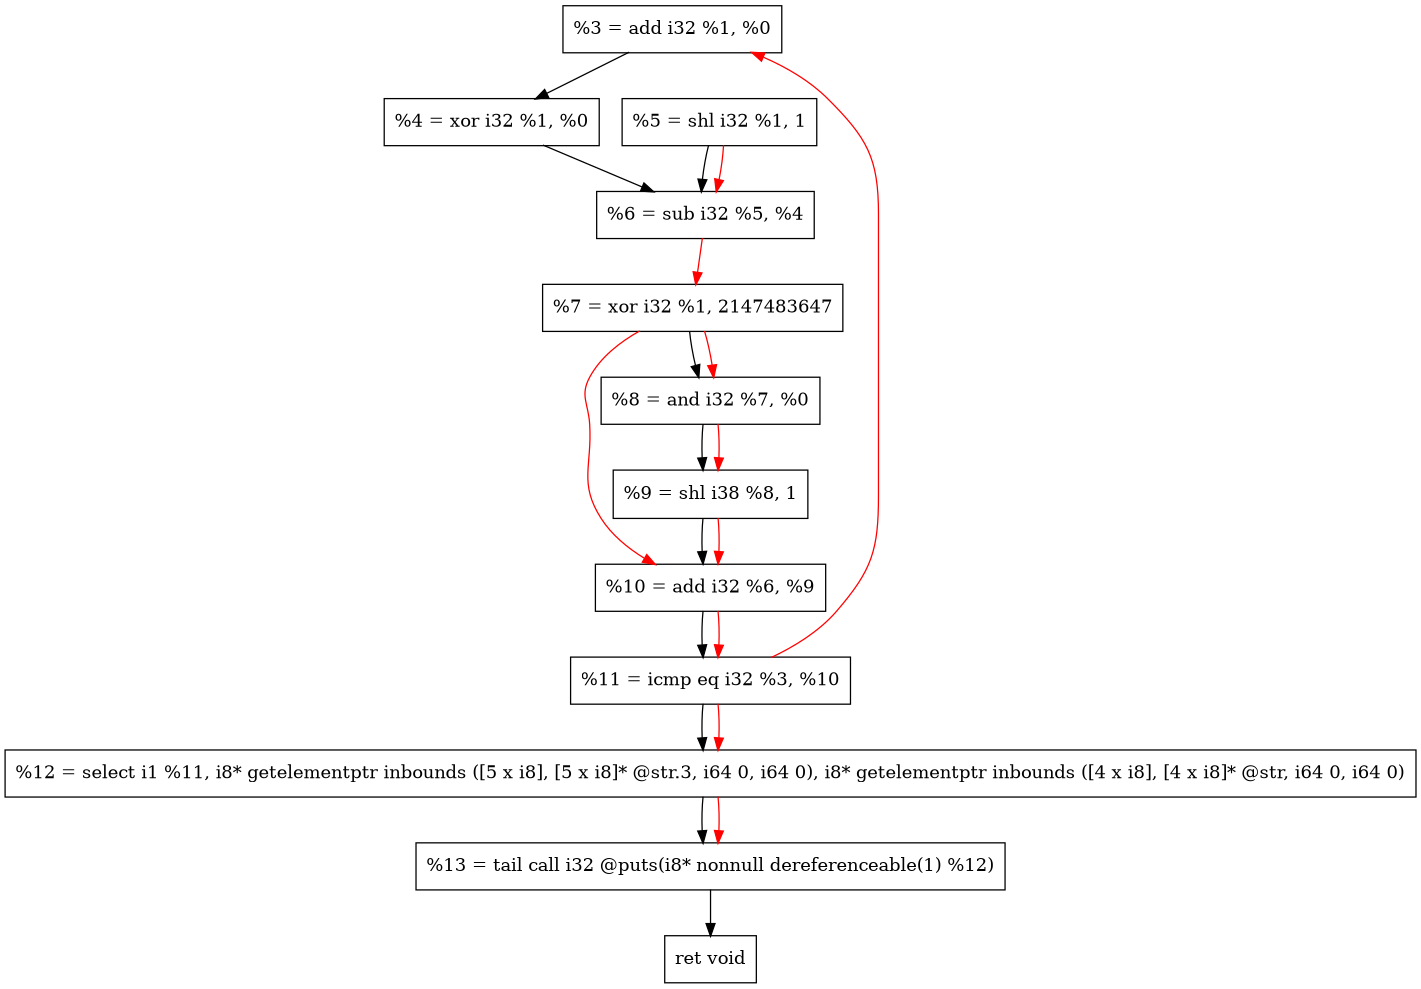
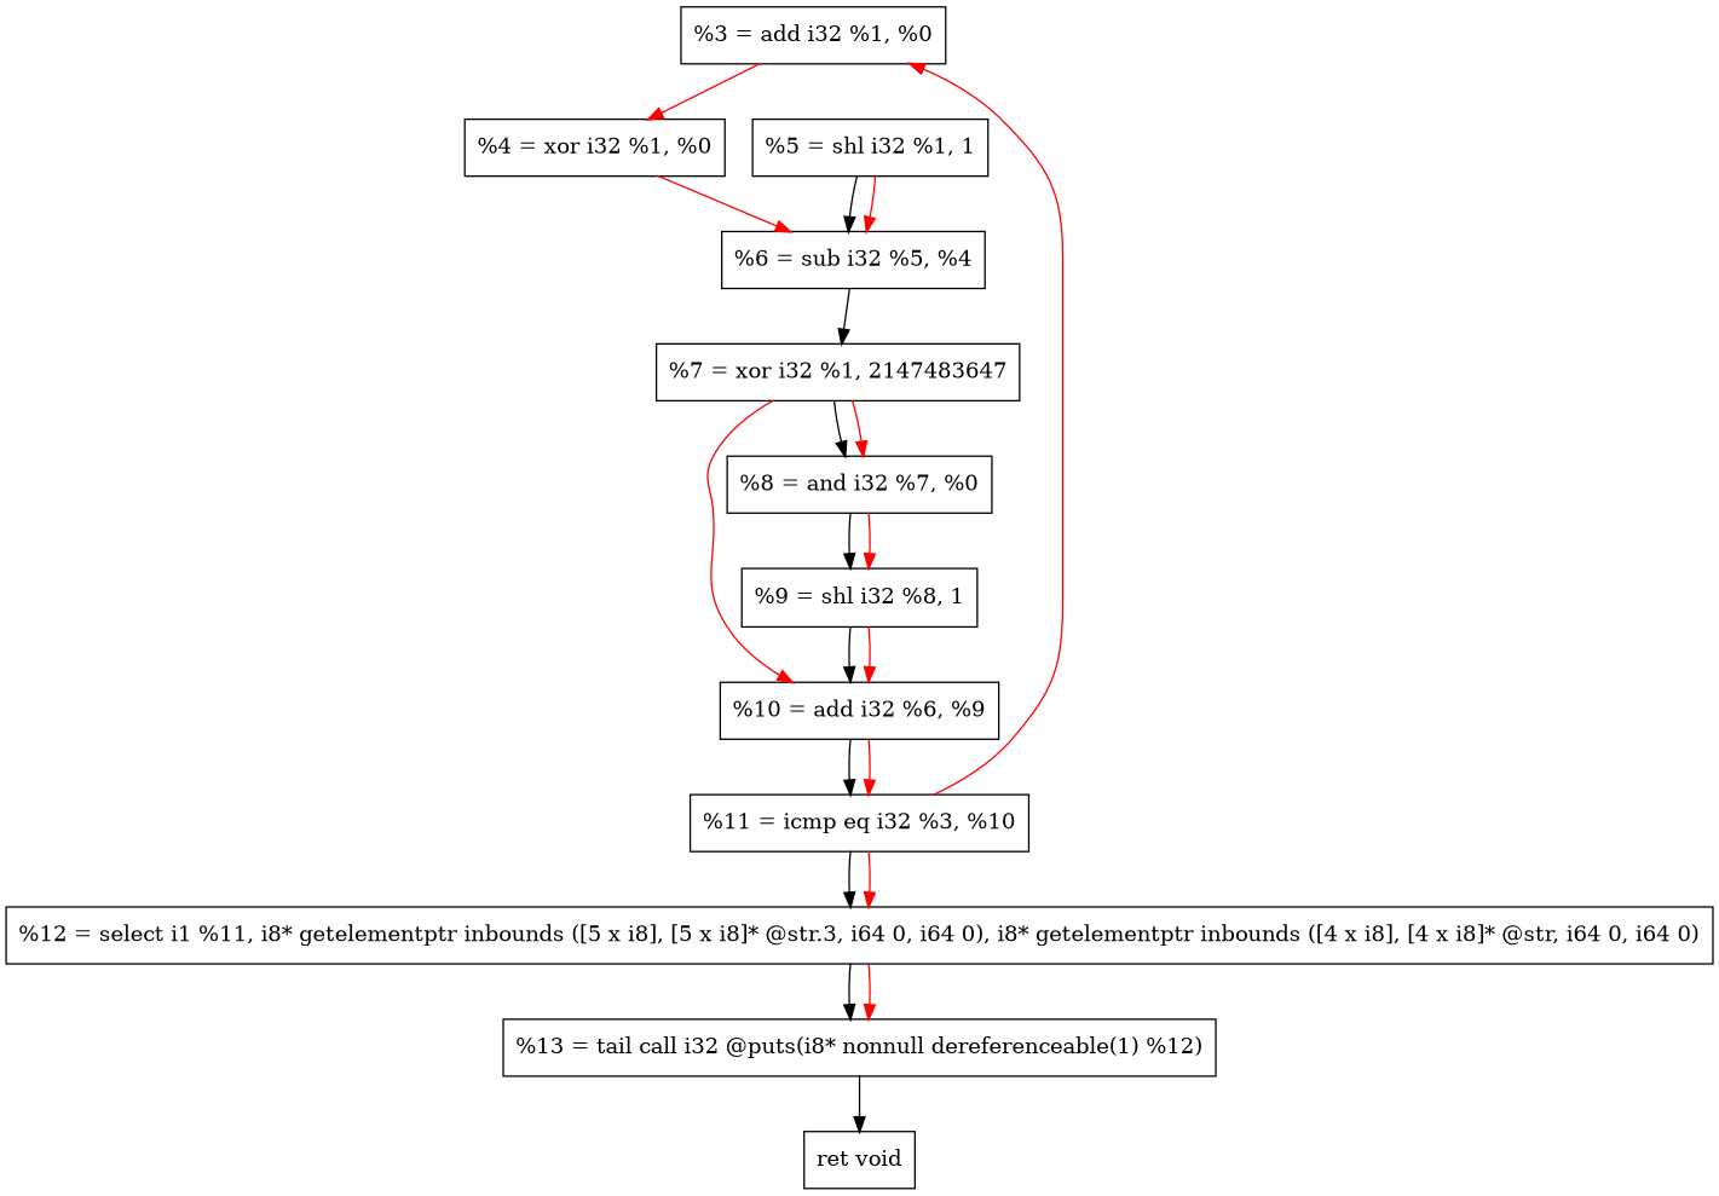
  digraph {
    node [shape=record]
    n1 [label="  %3 = add i32 %1, %0"]
    n2 [label="  %4 = xor i32 %1, %0"]
    n3 [label="  %6 = sub i32 %5, %4"]
    n4 [label="  %11 = icmp eq i32 %3, %10"]
    n5 [label="  %12 = select i1 %11, i8* getelementptr inbounds ([5 x i8], [5 x i8]* @str.3, i64 0, i64 0), i8* getelementptr inbounds ([4 x i8], [4 x i8]* @str, i64 0, i64 0)"]
    n6 [label="  %5 = shl i32 %1, 1"]
    n7 [label="  %7 = xor i32 %1, 2147483647"]
    n8 [label="  %10 = add i32 %6, %9"]
    n9 [label="  %8 = and i32 %7, %0"]
-   n10 [label="%9 = shl i38 %8, 1"]
+   n10 [label="  %9 = shl i32 %8, 1"]
    n11 [label="  %13 = tail call i32 @puts(i8* nonnull dereferenceable(1) %12)"]
    n12 [label="  ret void"]
-   n1 -> n2
-   n2 -> n3 [color=black]
-   n3 -> n7 [color=red]
+   n1 -> n2 [color=red]
+   n2 -> n3 [color=red]
+   n3 -> n7
    n4 -> n1 [color=red]
    n4 -> n5
    n4 -> n5 [color=red]
    n5 -> n11
    n5 -> n11 [color=red]
    n6 -> n3
    n6 -> n3 [color=red]
    n7 -> n8 [color=red]
    n7 -> n9
    n7 -> n9 [color=red]
    n8 -> n4
    n8 -> n4 [color=red]
    n9 -> n10
    n9 -> n10 [color=red]
    n10 -> n8
    n10 -> n8 [color=red]
    n11 -> n12
  }
